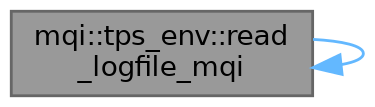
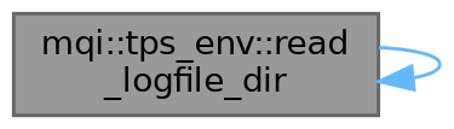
  digraph {
    rankdir=TB
-   n1 [color=gray40 fillcolor=grey60 fontcolor=black fontname=Helvetica fontsize=10 height=0.2 label="mqi::tps_env::read\l_logfile_mqi" shape=box style=filled width=0.4]
+   n1 [color=gray40 fillcolor=grey60 fontcolor=black fontname=Helvetica fontsize=10 height=0.2 label="mqi::tps_env::read\l_logfile_dir" shape=box style=filled width=0.4]
    n1 -> n1 [color=steelblue1 fontname=Helvetica fontsize=10 labelfontname=Helvetica labelfontsize=10 style=solid]
  }
